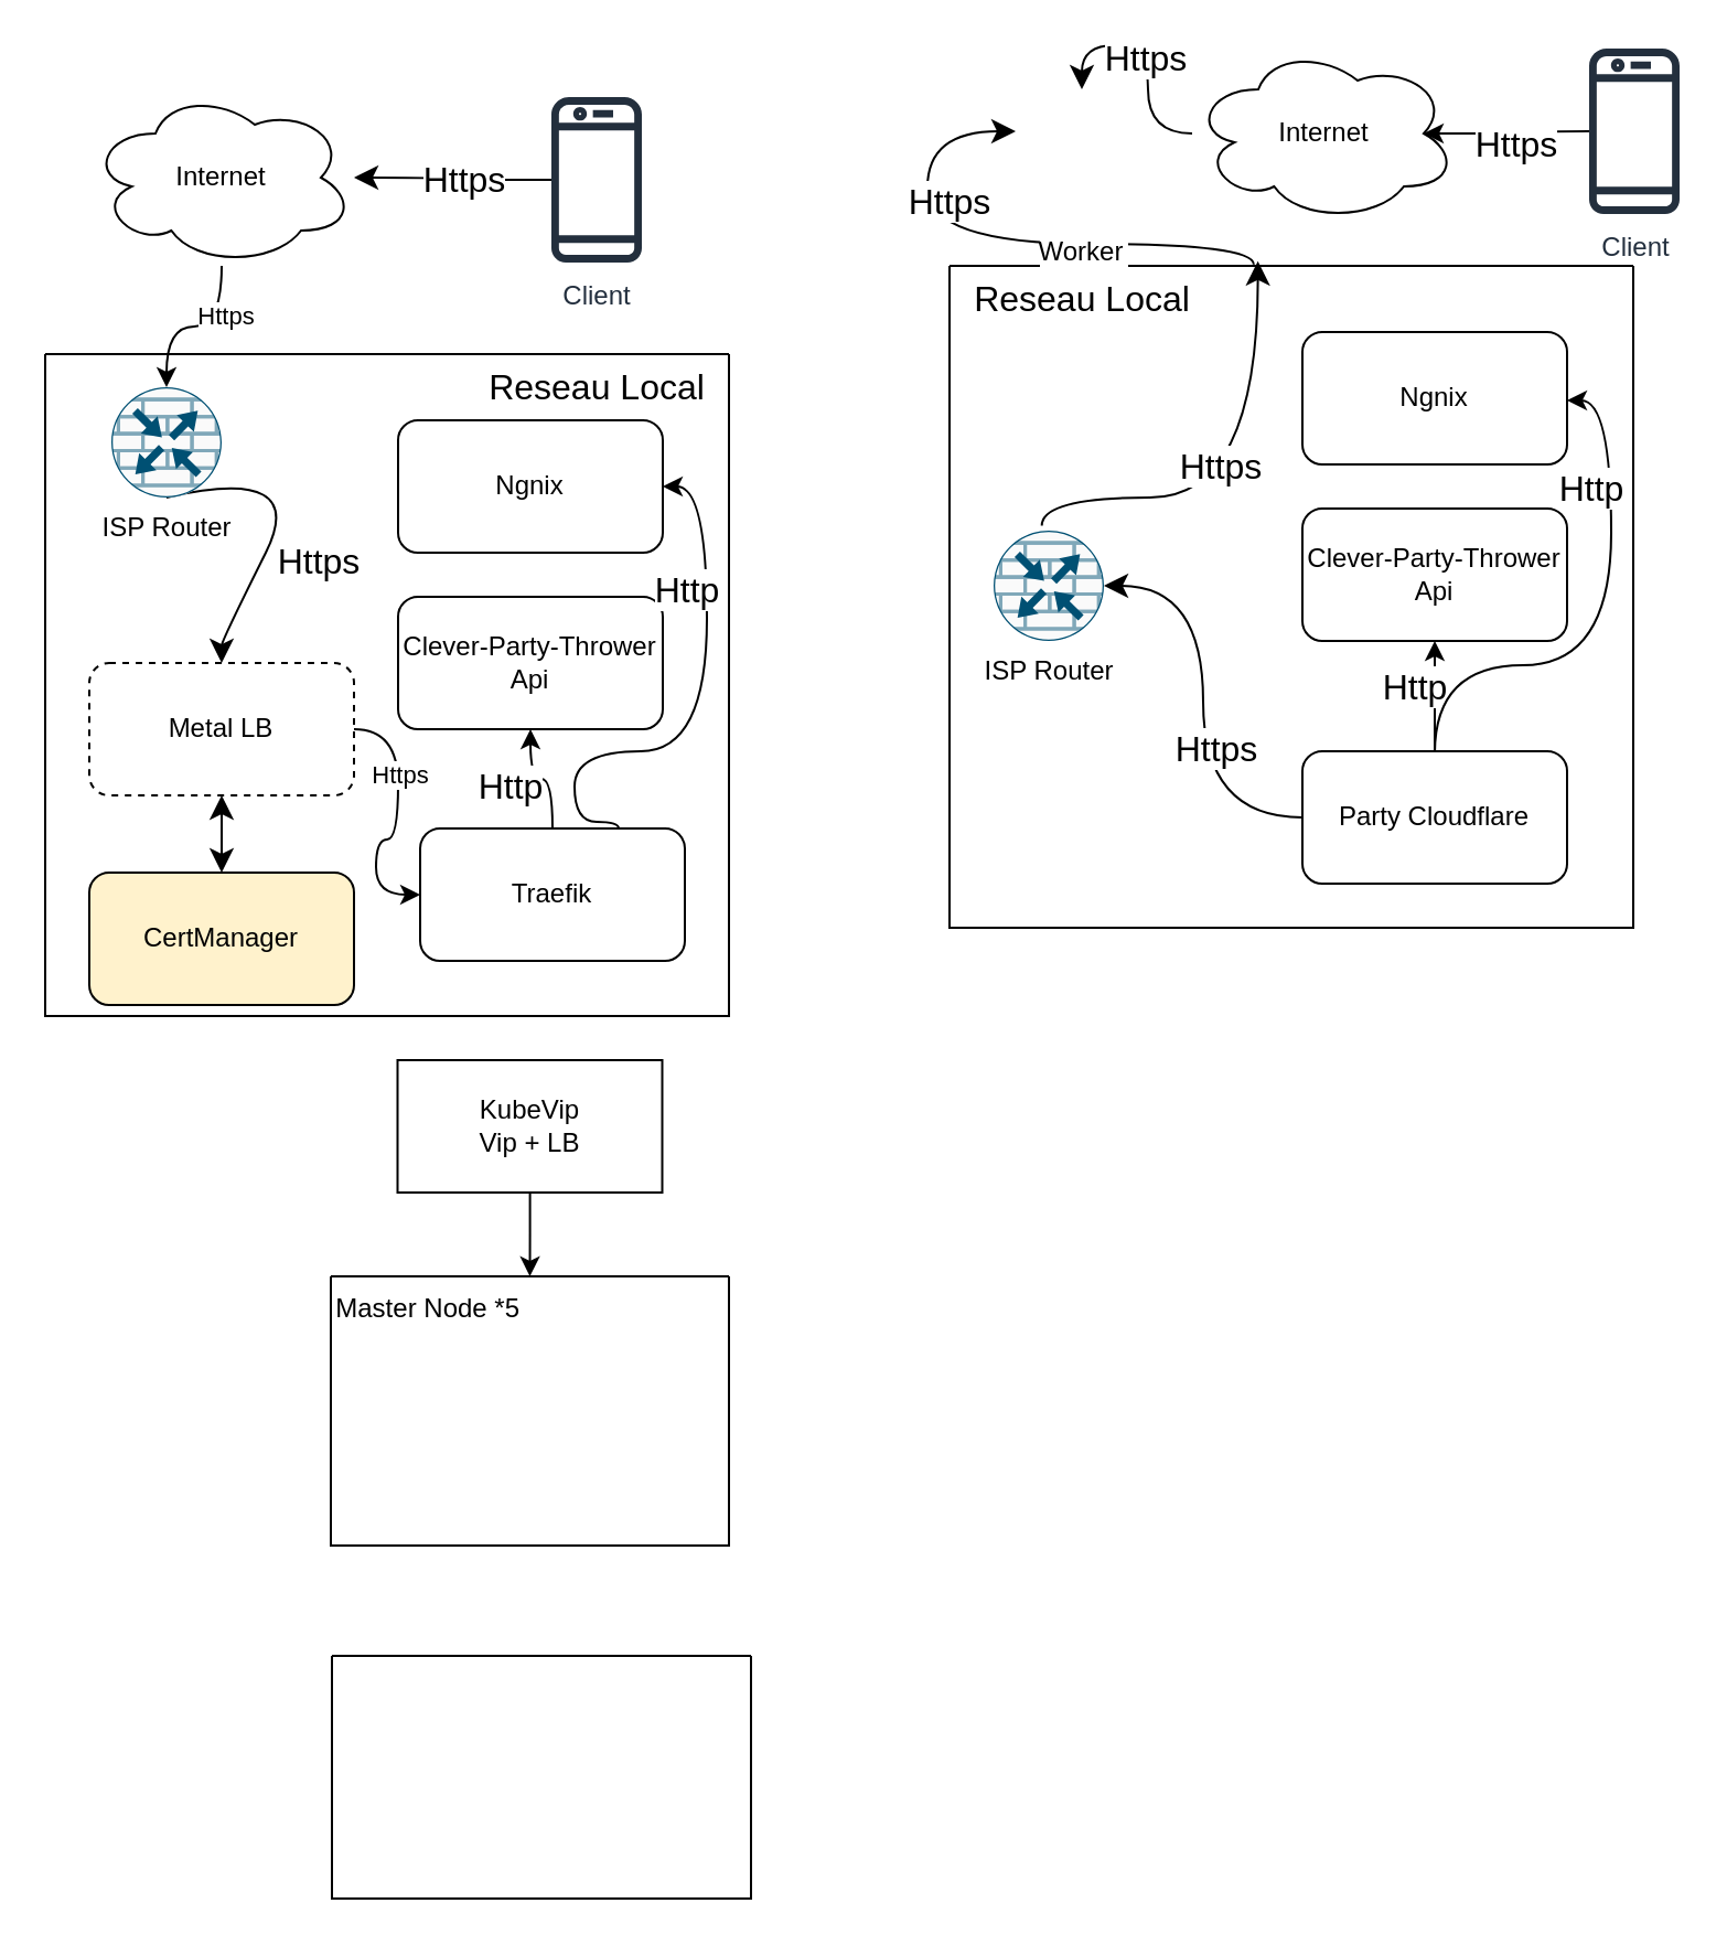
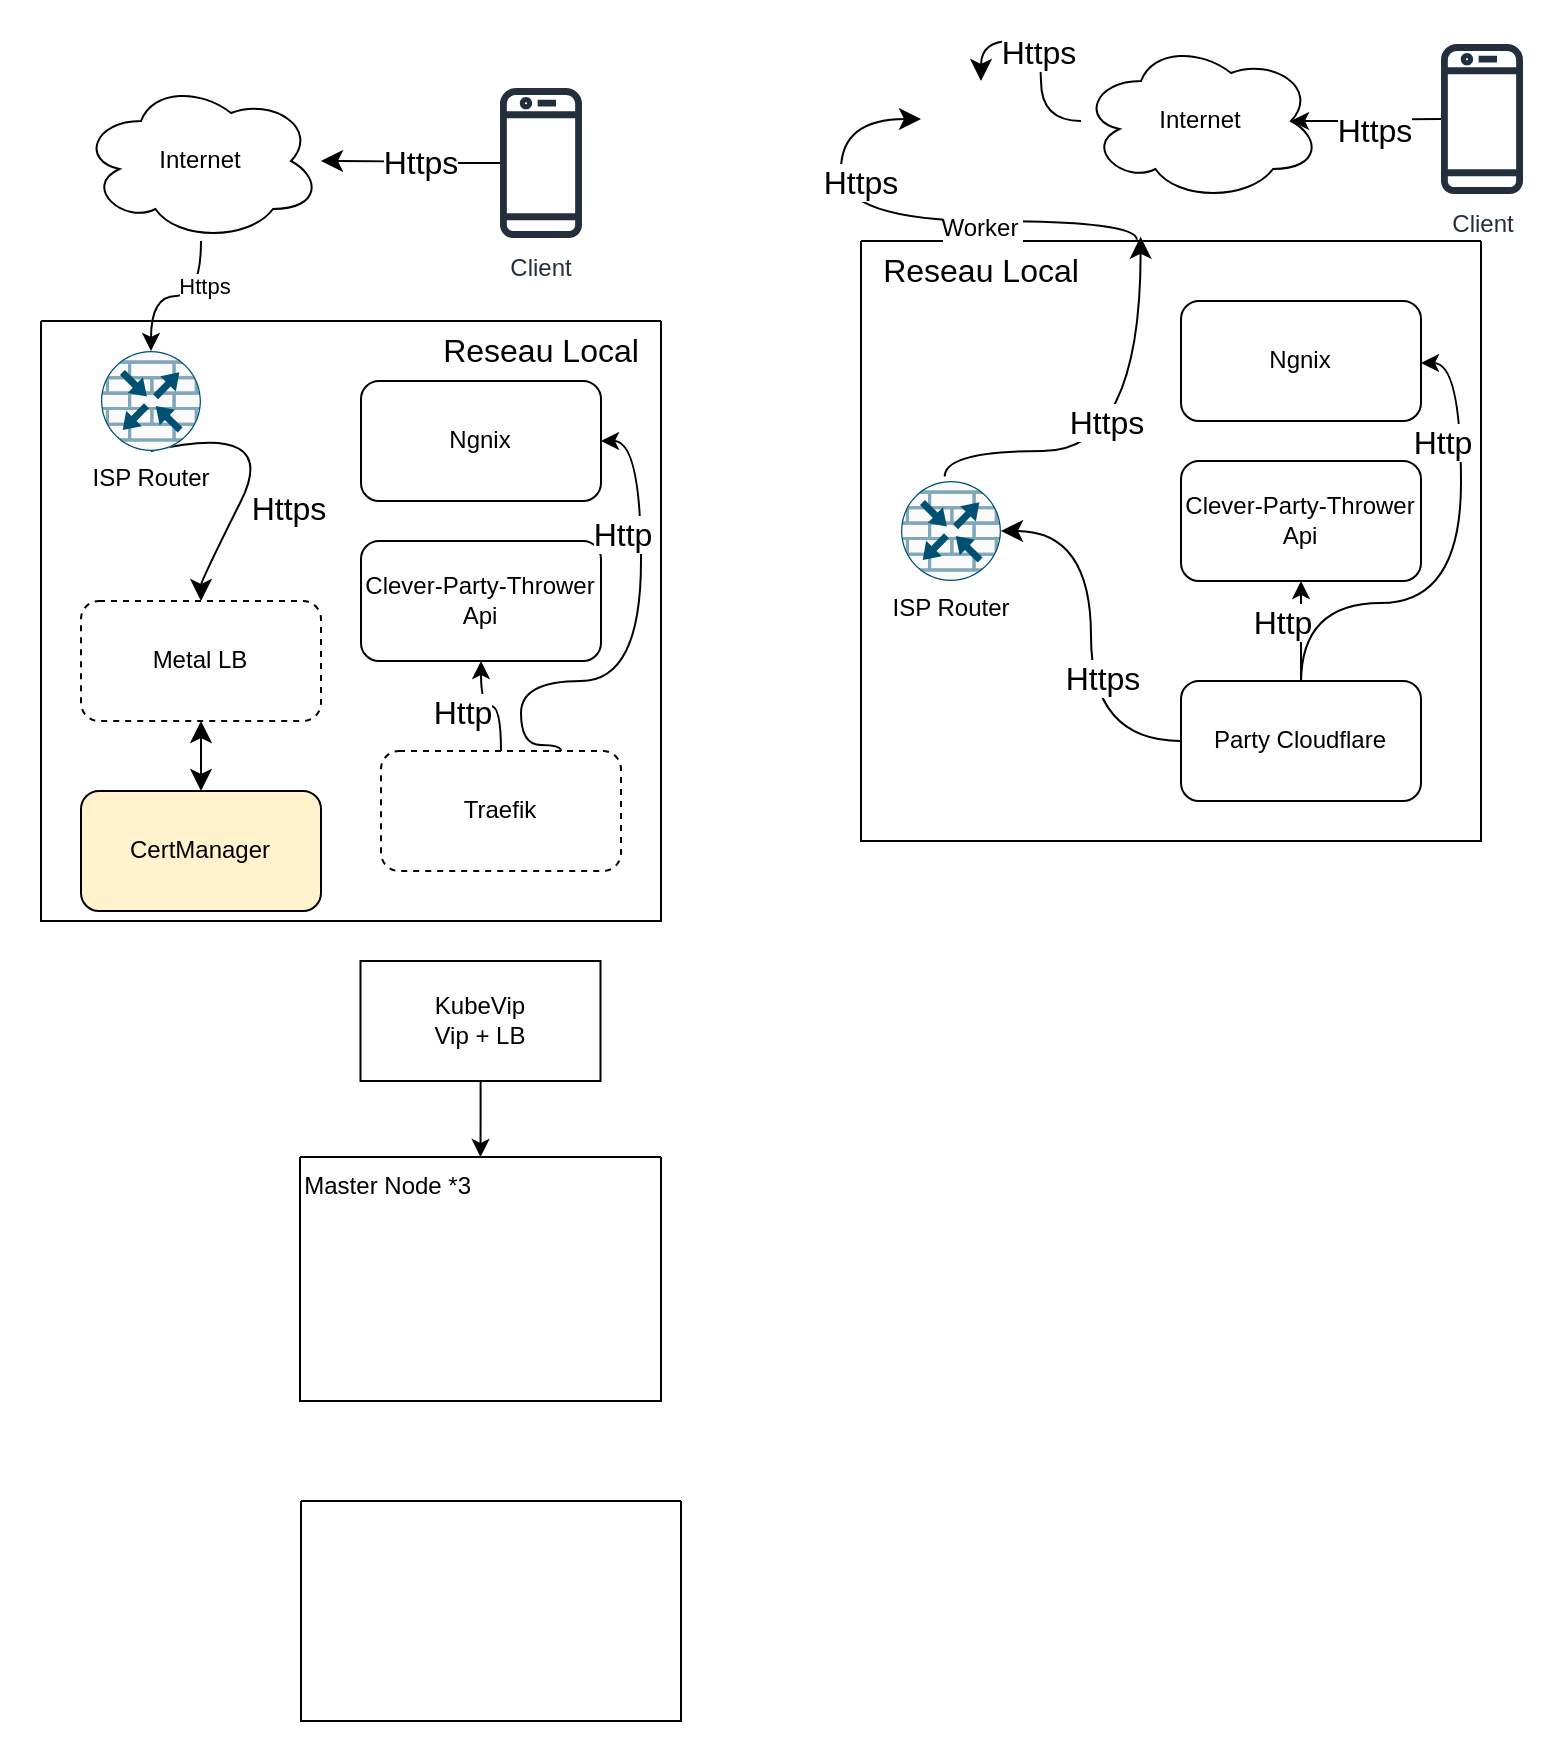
  <mxCell id="0" />
  <mxCell id="1" parent="0" />
  <mxCell id="2" style="edgeStyle=orthogonalEdgeStyle;curved=1;rounded=0;orthogonalLoop=1;jettySize=auto;html=1;entryX=0.5;entryY=0;entryDx=0;entryDy=0;fontSize=12;startSize=8;endSize=8;" edge="1" parent="1" source="4" target="52"><mxGeometry relative="1" as="geometry" /></mxCell>
  <mxCell id="3" value="Https" style="edgeLabel;html=1;align=center;verticalAlign=middle;resizable=0;points=[];fontSize=16;" vertex="1" connectable="0" parent="2"><mxGeometry x="-0.379" y="1" relative="1" as="geometry"><mxPoint x="-1" y="-21" as="offset" /></mxGeometry></mxCell>
  <mxCell id="4" value="Internet" style="ellipse;shape=cloud;whiteSpace=wrap;html=1;" vertex="1" parent="1"><mxGeometry x="540" y="20" width="120" height="80" as="geometry" /></mxCell>
  <mxCell id="5" style="edgeStyle=orthogonalEdgeStyle;curved=1;rounded=0;orthogonalLoop=1;jettySize=auto;html=1;fontSize=12;startSize=8;endSize=8;endArrow=classic;endFill=1;shadow=0;exitX=0.445;exitY=-0.002;exitDx=0;exitDy=0;exitPerimeter=0;" edge="1" parent="1" source="7" target="52"><mxGeometry relative="1" as="geometry"><mxPoint x="440" y="100" as="targetPoint" /><Array as="points"><mxPoint x="568" y="110" /><mxPoint x="420" y="110" /><mxPoint x="420" y="59" /></Array></mxGeometry></mxCell>
  <mxCell id="6" value="Https" style="edgeLabel;html=1;align=center;verticalAlign=middle;resizable=0;points=[];fontSize=16;" vertex="1" connectable="0" parent="5"><mxGeometry x="0.206" y="-5" relative="1" as="geometry"><mxPoint x="2" y="-15" as="offset" /></mxGeometry></mxCell>
  <mxCell id="7" value="" style="swimlane;startSize=0;" vertex="1" parent="1"><mxGeometry x="430" y="120" width="310" height="300" as="geometry"><mxRectangle x="460" y="260" width="50" height="40" as="alternateBounds" /></mxGeometry></mxCell>
  <mxCell id="8" value="Ngnix" style="rounded=1;whiteSpace=wrap;html=1;" vertex="1" parent="7"><mxGeometry x="160" y="30" width="120" height="60" as="geometry" /></mxCell>
  <mxCell id="9" value="Clever-Party-Thrower Api" style="rounded=1;whiteSpace=wrap;html=1;" vertex="1" parent="7"><mxGeometry x="160" y="110" width="120" height="60" as="geometry" /></mxCell>
  <mxCell id="10" style="edgeStyle=orthogonalEdgeStyle;rounded=0;orthogonalLoop=1;jettySize=auto;html=1;" edge="1" parent="7" source="16" target="9"><mxGeometry relative="1" as="geometry" /></mxCell>
  <mxCell id="11" value="Http" style="edgeLabel;html=1;align=center;verticalAlign=middle;resizable=0;points=[];fontSize=16;" vertex="1" connectable="0" parent="10"><mxGeometry x="0.227" relative="1" as="geometry"><mxPoint x="-10" y="1" as="offset" /></mxGeometry></mxCell>
  <mxCell id="12" style="rounded=0;orthogonalLoop=1;jettySize=auto;html=1;entryX=1;entryY=0.5;entryDx=0;entryDy=0;edgeStyle=orthogonalEdgeStyle;curved=1;" edge="1" parent="7"><mxGeometry relative="1" as="geometry"><mxPoint x="220" y="221" as="sourcePoint" /><mxPoint x="280" y="61" as="targetPoint" /><Array as="points"><mxPoint x="220" y="181" /><mxPoint x="300" y="181" /><mxPoint x="300" y="61" /></Array></mxGeometry></mxCell>
  <mxCell id="13" value="Http" style="edgeLabel;html=1;align=center;verticalAlign=middle;resizable=0;points=[];fontSize=16;" vertex="1" connectable="0" parent="12"><mxGeometry x="-0.032" y="8" relative="1" as="geometry"><mxPoint x="-2" y="-75" as="offset" /></mxGeometry></mxCell>
  <mxCell id="14" style="edgeStyle=orthogonalEdgeStyle;curved=1;rounded=0;orthogonalLoop=1;jettySize=auto;html=1;entryX=1;entryY=0.5;entryDx=0;entryDy=0;entryPerimeter=0;fontSize=12;startSize=8;endSize=8;" edge="1" parent="7" source="16" target="20"><mxGeometry relative="1" as="geometry"><mxPoint x="84" y="150" as="targetPoint" /></mxGeometry></mxCell>
  <mxCell id="15" value="Https" style="edgeLabel;html=1;align=center;verticalAlign=middle;resizable=0;points=[];fontSize=16;" vertex="1" connectable="0" parent="14"><mxGeometry x="-0.209" y="-5" relative="1" as="geometry"><mxPoint as="offset" /></mxGeometry></mxCell>
  <mxCell id="16" value="Party Cloudflare" style="rounded=1;whiteSpace=wrap;html=1;" vertex="1" parent="7"><mxGeometry x="160" y="220" width="120" height="60" as="geometry" /></mxCell>
  <mxCell id="17" value="Reseau Local" style="text;html=1;align=center;verticalAlign=middle;resizable=0;points=[];autosize=1;strokeColor=none;fillColor=none;fontSize=16;" vertex="1" parent="7"><mxGeometry width="120" height="30" as="geometry" /></mxCell>
  <mxCell id="18" style="edgeStyle=orthogonalEdgeStyle;curved=1;rounded=0;orthogonalLoop=1;jettySize=auto;html=1;entryX=0.451;entryY=-0.007;entryDx=0;entryDy=0;fontSize=12;startSize=8;endSize=8;entryPerimeter=0;exitX=0.437;exitY=-0.046;exitDx=0;exitDy=0;exitPerimeter=0;" edge="1" parent="7" source="20" target="7"><mxGeometry relative="1" as="geometry"><mxPoint x="52.029" y="125" as="sourcePoint" /><Array as="points"><mxPoint x="42" y="105" /><mxPoint x="140" y="105" /></Array></mxGeometry></mxCell>
  <mxCell id="19" value="Https" style="edgeLabel;html=1;align=center;verticalAlign=middle;resizable=0;points=[];fontSize=16;" vertex="1" connectable="0" parent="18"><mxGeometry x="-0.15" y="15" relative="1" as="geometry"><mxPoint as="offset" /></mxGeometry></mxCell>
  <mxCell id="20" value="ISP Router" style="sketch=0;points=[[0.5,0,0],[1,0.5,0],[0.5,1,0],[0,0.5,0],[0.145,0.145,0],[0.856,0.145,0],[0.855,0.856,0],[0.145,0.855,0]];verticalLabelPosition=bottom;html=1;verticalAlign=top;aspect=fixed;align=center;pointerEvents=1;shape=mxgraph.cisco19.rect;prIcon=router_with_firewall;fillColor=#FAFAFA;strokeColor=#005073;" vertex="1" parent="7"><mxGeometry x="20" y="120" width="50" height="50" as="geometry" /></mxCell>
  <mxCell id="21" style="edgeStyle=orthogonalEdgeStyle;rounded=0;orthogonalLoop=1;jettySize=auto;html=1;entryX=0.875;entryY=0.5;entryDx=0;entryDy=0;entryPerimeter=0;curved=1;" edge="1" parent="1" source="23" target="4"><mxGeometry relative="1" as="geometry" /></mxCell>
  <mxCell id="22" value="Https" style="edgeLabel;html=1;align=center;verticalAlign=middle;resizable=0;points=[];fontSize=16;" vertex="1" connectable="0" parent="21"><mxGeometry x="-0.258" y="-1" relative="1" as="geometry"><mxPoint x="-6" y="6" as="offset" /></mxGeometry></mxCell>
  <mxCell id="23" value="Client" style="sketch=0;outlineConnect=0;fontColor=#232F3E;gradientColor=none;fillColor=#232F3D;strokeColor=none;dashed=0;verticalLabelPosition=bottom;verticalAlign=top;align=center;html=1;fontSize=12;fontStyle=0;aspect=fixed;pointerEvents=1;shape=mxgraph.aws4.mobile_client;" vertex="1" parent="1"><mxGeometry x="720" y="20" width="41" height="78" as="geometry" /></mxCell>
  <mxCell id="24" style="edgeStyle=orthogonalEdgeStyle;rounded=0;orthogonalLoop=1;jettySize=auto;html=1;entryX=0.5;entryY=0;entryDx=0;entryDy=0;entryPerimeter=0;curved=1;" edge="1" parent="1" source="26" target="39"><mxGeometry relative="1" as="geometry" /></mxCell>
  <mxCell id="25" value="Https" style="edgeLabel;html=1;align=center;verticalAlign=middle;resizable=0;points=[];" vertex="1" connectable="0" parent="24"><mxGeometry x="-0.286" y="-3" relative="1" as="geometry"><mxPoint x="3" y="-2" as="offset" /></mxGeometry></mxCell>
  <mxCell id="26" value="Internet" style="ellipse;shape=cloud;whiteSpace=wrap;html=1;" vertex="1" parent="1"><mxGeometry x="40" y="40" width="120" height="80" as="geometry" /></mxCell>
  <mxCell id="27" value="" style="swimlane;startSize=0;comic=0;treeMoving=0;" vertex="1" parent="1"><mxGeometry x="20" y="160" width="310" height="300" as="geometry"><mxRectangle x="460" y="260" width="50" height="40" as="alternateBounds" /></mxGeometry></mxCell>
  <mxCell id="28" value="Ngnix" style="rounded=1;whiteSpace=wrap;html=1;" vertex="1" parent="27"><mxGeometry x="160" y="30" width="120" height="60" as="geometry" /></mxCell>
  <mxCell id="29" value="Clever-Party-Thrower Api" style="rounded=1;whiteSpace=wrap;html=1;" vertex="1" parent="27"><mxGeometry x="160" y="110" width="120" height="60" as="geometry" /></mxCell>
  <mxCell id="30" style="edgeStyle=orthogonalEdgeStyle;rounded=0;orthogonalLoop=1;jettySize=auto;html=1;curved=1;" edge="1" parent="27" source="34" target="29"><mxGeometry relative="1" as="geometry" /></mxCell>
  <mxCell id="31" value="Http" style="edgeLabel;html=1;align=center;verticalAlign=middle;resizable=0;points=[];fontSize=16;" vertex="1" connectable="0" parent="30"><mxGeometry x="-0.382" y="2" relative="1" as="geometry"><mxPoint x="-18" y="-3" as="offset" /></mxGeometry></mxCell>
  <mxCell id="32" style="rounded=0;orthogonalLoop=1;jettySize=auto;html=1;entryX=1;entryY=0.5;entryDx=0;entryDy=0;edgeStyle=orthogonalEdgeStyle;curved=1;exitX=0.75;exitY=0;exitDx=0;exitDy=0;" edge="1" parent="27" source="34" target="28"><mxGeometry relative="1" as="geometry"><Array as="points"><mxPoint x="260" y="212" /><mxPoint x="240" y="212" /><mxPoint x="240" y="180" /><mxPoint x="300" y="180" /><mxPoint x="300" y="60" /></Array></mxGeometry></mxCell>
  <mxCell id="33" value="Http" style="edgeLabel;html=1;align=center;verticalAlign=middle;resizable=0;points=[];fontSize=16;" vertex="1" connectable="0" parent="32"><mxGeometry x="0.236" y="1" relative="1" as="geometry"><mxPoint x="-9" y="-31" as="offset" /></mxGeometry></mxCell>
- <mxCell id="34" value="Traefik" style="rounded=1;whiteSpace=wrap;html=1;" vertex="1" parent="27"><mxGeometry x="170" y="215" width="120" height="60" as="geometry" /></mxCell>
+ <mxCell id="34" value="Traefik" style="rounded=1;whiteSpace=wrap;html=1;dashed=1;" vertex="1" parent="27"><mxGeometry x="170" y="215" width="120" height="60" as="geometry" /></mxCell>
  <mxCell id="35" style="edgeStyle=none;curved=1;rounded=0;orthogonalLoop=1;jettySize=auto;html=1;entryX=0.5;entryY=0;entryDx=0;entryDy=0;fontSize=12;startSize=8;endSize=8;exitX=0.5;exitY=1;exitDx=0;exitDy=0;exitPerimeter=0;" edge="1" parent="27" source="39" target="43"><mxGeometry relative="1" as="geometry"><mxPoint x="86.4" y="95" as="sourcePoint" /><Array as="points"><mxPoint x="120" y="50" /><mxPoint x="80" y="130" /></Array></mxGeometry></mxCell>
  <mxCell id="36" value="Https" style="edgeLabel;html=1;align=center;verticalAlign=middle;resizable=0;points=[];fontSize=16;" vertex="1" connectable="0" parent="35"><mxGeometry x="0.252" y="22" relative="1" as="geometry"><mxPoint as="offset" /></mxGeometry></mxCell>
  <mxCell id="37" style="edgeStyle=orthogonalEdgeStyle;curved=1;rounded=0;orthogonalLoop=1;jettySize=auto;html=1;fontSize=12;startSize=8;endSize=8;comic=0;startArrow=classic;startFill=1;" edge="1" parent="27" source="38" target="43"><mxGeometry relative="1" as="geometry" /></mxCell>
  <mxCell id="38" value="CertManager" style="rounded=1;whiteSpace=wrap;html=1;fillColor=#fff2cc;" vertex="1" parent="27"><mxGeometry x="20" y="235" width="120" height="60" as="geometry" /></mxCell>
  <mxCell id="39" value="ISP Router" style="sketch=0;points=[[0.5,0,0],[1,0.5,0],[0.5,1,0],[0,0.5,0],[0.145,0.145,0],[0.856,0.145,0],[0.855,0.856,0],[0.145,0.855,0]];verticalLabelPosition=bottom;html=1;verticalAlign=top;aspect=fixed;align=center;pointerEvents=1;shape=mxgraph.cisco19.rect;prIcon=router_with_firewall;fillColor=#FAFAFA;strokeColor=#005073;" vertex="1" parent="27"><mxGeometry x="30" y="15" width="50" height="50" as="geometry" /></mxCell>
  <mxCell id="40" value="Reseau Local" style="text;html=1;align=center;verticalAlign=middle;resizable=0;points=[];autosize=1;strokeColor=none;fillColor=none;fontSize=16;" vertex="1" parent="27"><mxGeometry x="190" width="120" height="30" as="geometry" /></mxCell>
- <mxCell id="41" style="edgeStyle=orthogonalEdgeStyle;rounded=0;orthogonalLoop=1;jettySize=auto;html=1;entryX=0;entryY=0.5;entryDx=0;entryDy=0;curved=1;" edge="1" parent="27" source="43" target="34"><mxGeometry relative="1" as="geometry" /></mxCell>
- <mxCell id="42" value="Https" style="edgeLabel;html=1;align=center;verticalAlign=middle;resizable=0;points=[];" vertex="1" connectable="0" parent="41"><mxGeometry x="-0.092" y="-2" relative="1" as="geometry"><mxPoint x="2" y="-17" as="offset" /></mxGeometry></mxCell>
  <mxCell id="43" value="Metal LB" style="rounded=1;whiteSpace=wrap;html=1;dashed=1;" vertex="1" parent="27"><mxGeometry x="20" y="140" width="120" height="60" as="geometry" /></mxCell>
  <mxCell id="44" style="edgeStyle=orthogonalEdgeStyle;curved=1;rounded=0;orthogonalLoop=1;jettySize=auto;html=1;fontSize=12;startSize=8;endSize=8;" edge="1" parent="1" source="46" target="26"><mxGeometry relative="1" as="geometry" /></mxCell>
  <mxCell id="45" value="Https" style="edgeLabel;html=1;align=center;verticalAlign=middle;resizable=0;points=[];fontSize=16;" vertex="1" connectable="0" parent="44"><mxGeometry x="-0.252" y="1" relative="1" as="geometry"><mxPoint x="-6" y="-2" as="offset" /></mxGeometry></mxCell>
  <mxCell id="46" value="Client" style="sketch=0;outlineConnect=0;fontColor=#232F3E;gradientColor=none;fillColor=#232F3D;strokeColor=none;dashed=0;verticalLabelPosition=bottom;verticalAlign=top;align=center;html=1;fontSize=12;fontStyle=0;aspect=fixed;pointerEvents=1;shape=mxgraph.aws4.mobile_client;" vertex="1" parent="1"><mxGeometry x="249.5" y="42" width="41" height="78" as="geometry" /></mxCell>
  <mxCell id="47" value="" style="swimlane;startSize=0;" vertex="1" parent="1"><mxGeometry x="149.5" y="578" width="180.5" height="122" as="geometry"><mxRectangle x="220" y="720" width="50" height="40" as="alternateBounds" /></mxGeometry></mxCell>
- <mxCell id="48" value="Master Node *5&amp;nbsp;" style="text;html=1;align=center;verticalAlign=middle;resizable=0;points=[];autosize=1;strokeColor=none;fillColor=none;" vertex="1" parent="47"><mxGeometry x="-10" width="110" height="30" as="geometry" /></mxCell>
+ <mxCell id="48" value="Master Node *3&amp;nbsp;" style="text;html=1;align=center;verticalAlign=middle;resizable=0;points=[];autosize=1;strokeColor=none;fillColor=none;" vertex="1" parent="47"><mxGeometry x="-10" width="110" height="30" as="geometry" /></mxCell>
  <mxCell id="49" value="" style="swimlane;startSize=0;" vertex="1" parent="1"><mxGeometry x="150" y="750" width="190" height="110" as="geometry"><mxRectangle x="220" y="720" width="50" height="40" as="alternateBounds" /></mxGeometry></mxCell>
  <mxCell id="50" style="edgeStyle=orthogonalEdgeStyle;rounded=0;orthogonalLoop=1;jettySize=auto;html=1;entryX=0.5;entryY=0;entryDx=0;entryDy=0;" edge="1" parent="1" source="51" target="47"><mxGeometry relative="1" as="geometry" /></mxCell>
  <mxCell id="51" value="KubeVip&lt;br&gt;Vip + LB" style="whiteSpace=wrap;html=1;rounded=0;" vertex="1" parent="1"><mxGeometry x="179.75" y="480" width="120" height="60" as="geometry" /></mxCell>
  <mxCell id="52" value="Worker" style="shape=image;verticalLabelPosition=bottom;labelBackgroundColor=default;verticalAlign=top;aspect=fixed;imageAspect=0;image=https://upload.wikimedia.org/wikipedia/commons/thumb/9/94/Cloudflare_Logo.png/480px-Cloudflare_Logo.png;" vertex="1" parent="1"><mxGeometry x="460" y="40" width="60" height="60" as="geometry" /></mxCell>
